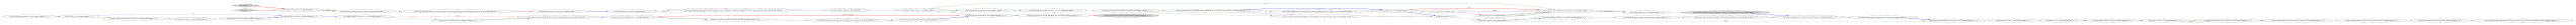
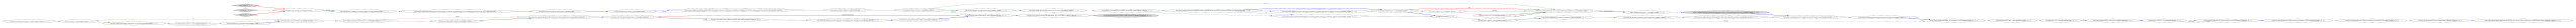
  digraph {
    fontname=Ubuntu
    rankdir=LR
    node [fillcolor=white fontname=Ubuntu shape=ellipse style=filled]
    edge [color=darkgreen fontname=Ubuntu style=bold]
    n1 [label="when(netmodel.findPhysicalNetworkId(anyLong(),(String)any(),(TrafficType)any())).thenReturn(NETWORK_ID)@@@35@@@['0', '0', '1']"]
    n2 [label="final NiciraNvpDeviceVO device = mock()@@@9@@@['1', '1', '1']"]
    n3 [label="when(nvpdao.listByPhysicalNetwork(NETWORK_ID)).thenReturn(Arrays.asList(new NiciraNvpDeviceVO((((edu.fdu.CPPDG.tinypdg.pe.ExpressionInfo@786e52))@@@10@@@['1', '1', '1']"]
    n4 [label="when(device.getId()).thenReturn(1L)@@@13@@@['1', '1', '1']"]
    n5 [label="final Account acc = mock()@@@38@@@['0', '0', '1']"]
    n6 [label="when(acc.getAccountName()).thenReturn(\"accountname\")@@@39@@@['0', '0', '1']"]
    n7 [label="when(res.getAccount()).thenReturn(acc)@@@42@@@['0', '0', '1']"]
    n8 [label="final ReservationContext res = mock()@@@40@@@['0', '0', '1']"]
    n9 [label="final DeleteLogicalSwitchAnswer answer = mock()@@@43@@@['0', '0', '1']"]
    n10 [label="final PhysicalNetworkVO physnet = mock()@@@3@@@['1', '1', '1']"]
    n11 [label="when(physnetdao.findById((Long)any())).thenReturn(physnet)@@@4@@@['1', '1', '1']"]
    n12 [label="when(physnet.getIsolationMethods()).thenReturn(Arrays.asList(new String((((edu.fdu.CPPDG.tinypdg.pe.ExpressionInfo@786e31))@@@5@@@['1', '1', '1']"]
    n13 [label="final NetworkOffering offering = mock()@@@14@@@['1', '1', '1']"]
    n14 [label="final Network designednetwork = guru.design(offering,plan,network,account)@@@23@@@['1', '1', '0']"]
    n15 [label="guru.shutdown(implementednetwork,offering)@@@50@@@['0', '0', '1']"]
    n16 [label="when(offering.getId()).thenReturn(NETWORK_ID)@@@15@@@['1', '1', '1']"]
    n17 [label="assertTrue(designednetwork != null)@@@24@@@['1', '1', '0']"]
    n18 [fillcolor=lightgray label="assertTrue(designednetwork.getBroadcastDomainType() == BroadcastDomainType.Lswitch)@@@25@@@['1', '1', '0']"]
    n19 [label="when(network.getBroadcastUri()).thenReturn(new URI(\"lswitch:aaaaa\"))@@@24@@@['0', '0', '1']"]
    n20 [label="when(network.getPhysicalNetworkId()).thenReturn(NETWORK_ID)@@@25@@@['0', '0', '1']"]
    n21 [label="when(netdao.findById(NETWORK_ID)).thenReturn(network)@@@26@@@['0', '0', '1']"]
    n22 [label="final DeployDestination dest = mock()@@@27@@@['0', '0', '1']"]
    n23 [label="final DataCenter dc = mock()@@@28@@@['0', '0', '1']"]
    n24 [label="when(dest.getDataCenter()).thenReturn(dc)@@@29@@@['0', '0', '1']"]
    n25 [label="final HostVO niciraHost = mock()@@@30@@@['0', '0', '1']"]
    n26 [label="when(agentmgr.easySend(eq(NETWORK_ID),(Command)any())).thenReturn(answer)@@@45@@@['0', '0', '1']"]
    n27 [label="final NetworkProfile implementednetwork = mock()@@@46@@@['0', '0', '1']"]
    n28 [label="when(implementednetwork.getId()).thenReturn(NETWORK_ID)@@@47@@@['0', '0', '1']"]
    n29 [label="mock()@@@19@@@['0', '0', '1']"]
    n30 [label="final NetworkVO network = mock()@@@20@@@['0', '0', '1']"]
    n31 [label="when(network.getName()).thenReturn(\"testnetwork\")@@@21@@@['0', '0', '1']"]
    n32 [label="when(hostdao.findById(anyLong())).thenReturn(niciraHost)@@@31@@@['0', '0', '1']"]
    n33 [label="when(niciraHost.getDetail(\"transportzoneuuid\")).thenReturn(\"aaaa\")@@@32@@@['0', '0', '1']"]
    n34 [label="when(niciraHost.getDetail(\"transportzoneisotype\")).thenReturn(\"stt\")@@@33@@@['0', '0', '1']"]
    n35 [label="when(network.getState()).thenReturn(State.Implementing)@@@22@@@['0', '0', '1']"]
    n36 [fillcolor=lightgray label="testShutdown['0', '0', '1']" shape=diamond]
    n37 [label="when(implementednetwork.getBroadcastUri()).thenReturn(new URI(\"lswitch:aaaa\"))@@@48@@@['0', '0', '1']"]
    n38 [label="when(offering.getSpecifyVlan()).thenReturn(false)@@@49@@@['0', '0', '1']"]
    n39 [label="when(nosd.areServicesSupportedByNetworkOffering(NETWORK_ID,Service.Connectivity)).thenReturn(true)@@@18@@@['1', '1', '0']"]
    n40 [label="when(nosd.areServicesSupportedByNetworkOffering(NETWORK_ID,Service.Connectivity)).thenReturn(false)@@@18@@@['0', '0', '1']"]
    n41 [label="final DeploymentPlan plan = mock()@@@20@@@['1', '1', '0']"]
    n42 [label="when(netmodel.listNetworkOfferingServices(NETWORK_ID)).thenReturn(Arrays.asList(Service.Connectivity))@@@19@@@['0', '1', '0']"]
    n43 [label="final Network network = mock()@@@21@@@['1', '1', '0']"]
    n44 [label="when(res.getDomain()).thenReturn(dom)@@@41@@@['0', '0', '1']"]
    n45 [label="when(physnet.getId()).thenReturn(NETWORK_ID)@@@8@@@['1', '1', '1']"]
    n46 [label="when(network.getBroadcastDomainType()).thenReturn(BroadcastDomainType.Lswitch)@@@23@@@['0', '0', '1']"]
    n47 [label="final Account account = mock()@@@22@@@['1', '1', '0']"]
    n48 [label="when(offering.getTrafficType()).thenReturn(TrafficType.Guest)@@@16@@@['1', '1', '1']"]
    n49 [label="when(offering.getGuestType()).thenReturn(GuestType.Isolated)@@@17@@@['1', '1', '1']"]
    n50 [label="verify(agentmgr,times(1)).easySend(eq(NETWORK_ID),(Command)any())@@@51@@@['0', '0', '1']"]
    n51 [label="when(niciraHost.getId()).thenReturn(NETWORK_ID)@@@34@@@['0', '0', '1']"]
    n52 [label="when(dom.getName()).thenReturn(\"domain\")@@@37@@@['0', '0', '1']"]
    n53 [label="when(answer.getResult()).thenReturn(true)@@@44@@@['0', '0', '1']"]
    n54 [fillcolor=lightgray label="verify(implementednetwork,times(1)).setBroadcastUri(null)@@@52@@@['0', '0', '1']"]
+   n55 [fillcolor=lightgray label="testDesign['1', '0', '0']" shape=diamond]
    n56 [fillcolor=lightgray label="testDesign['0', '1', '0']" shape=diamond]
    n2 -> n3 [color=blue style=solid]
    n2 -> n3 [color=gray40 label=device style=solid]
    n3 -> n4 [color=gray40 style=solid]
    n4 -> n13 [color=gray40]
    n5 -> n6 [style=solid]
    n5 -> n7 [color=blue label=acc style=solid]
    n6 -> n8 [color=gray40]
    n7 -> n9 [color=blue style=solid]
    n8 -> n44 [color=gray40 style=solid]
    n9 -> n26 [color=red label=answer style=solid]
    n9 -> n53 [style=solid]
    n10 -> n11 [label=physnet]
    n10 -> n11 [style=solid]
    n11 -> n12 [color=blue style=solid]
    n12 -> n45 [color=red]
    n13 -> n14 [label=offering style=solid]
    n13 -> n15 [color=gray40 label=offering style=solid]
    n13 -> n16
    n14 -> n17 [color=gray40 label=designednetwork]
    n14 -> n17 [color=red style=solid]
    n15 -> n50
    n16 -> n48
    n17 -> n18 [color=blue style=solid]
    n18 -> n19 [color=blue label=0]
    n19 -> n20 [color=gray40]
    n20 -> n21 [color=blue]
    n21 -> n22 [color=gray40 style=solid]
    n22 -> n23 [style=solid]
    n23 -> n24 [label=dc style=solid]
    n23 -> n24 [color=gray40 style=solid]
    n24 -> n25 [color=blue]
    n25 -> n32 [style=solid]
    n25 -> n32 [label=niciraHost style=solid]
    n26 -> n27 [color=blue]
    n27 -> n15 [color=red label=implementednetwork]
    n27 -> n28
    n28 -> n37 [color=gray40]
    n29 -> n30 [style=solid]
    n30 -> n21 [label=network style=solid]
    n30 -> n31
    n31 -> n35 [color=blue style=solid]
    n32 -> n33 [color=blue]
    n33 -> n34 [color=gray40 style=solid]
    n34 -> n51 [color=red style=solid]
    n35 -> n46 [color=gray40]
    n36 -> n10 [color=red]
    n37 -> n38 [color=blue]
    n38 -> n15 [color=blue]
    n39 -> n40 [color=blue label=0 style=solid]
    n39 -> n41 [color=blue]
    n39 -> n42 [color=gray40]
    n40 -> n29 [color=gray40]
    n41 -> n14 [color=red label=plan]
    n41 -> n29 [color=blue label=2]
    n41 -> n43 [color=blue style=solid]
    n42 -> n41 [style=solid]
    n43 -> n14 [color=gray40 label=network]
    n43 -> n47 [color=red style=solid]
    n44 -> n7 [color=blue]
    n45 -> n2 [color=blue]
    n46 -> n19 [color=gray40]
    n47 -> n14 [color=gray40]
    n47 -> n14 [label=account]
    n48 -> n49 [color=gray40 style=solid]
    n49 -> n39 [color=gray40]
    n49 -> n40 [style=solid]
    n50 -> n54 [color=red]
    n51 -> n1 [color=blue style=solid]
    n52 -> n5
    n53 -> n26
+   n55 -> n10 [style=solid]
    n56 -> n10 [color=red]
  }
